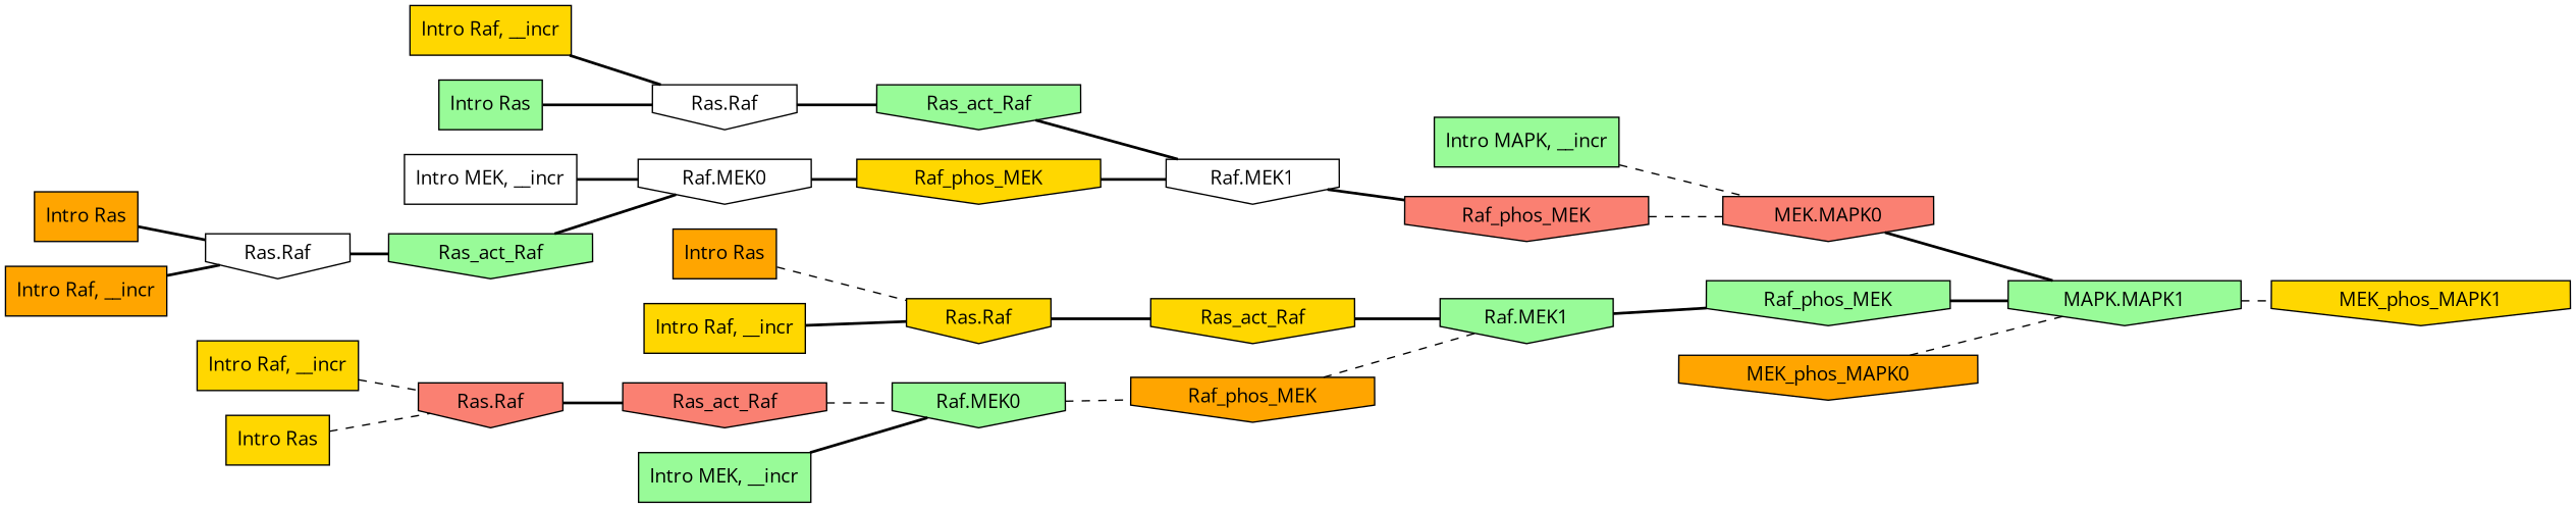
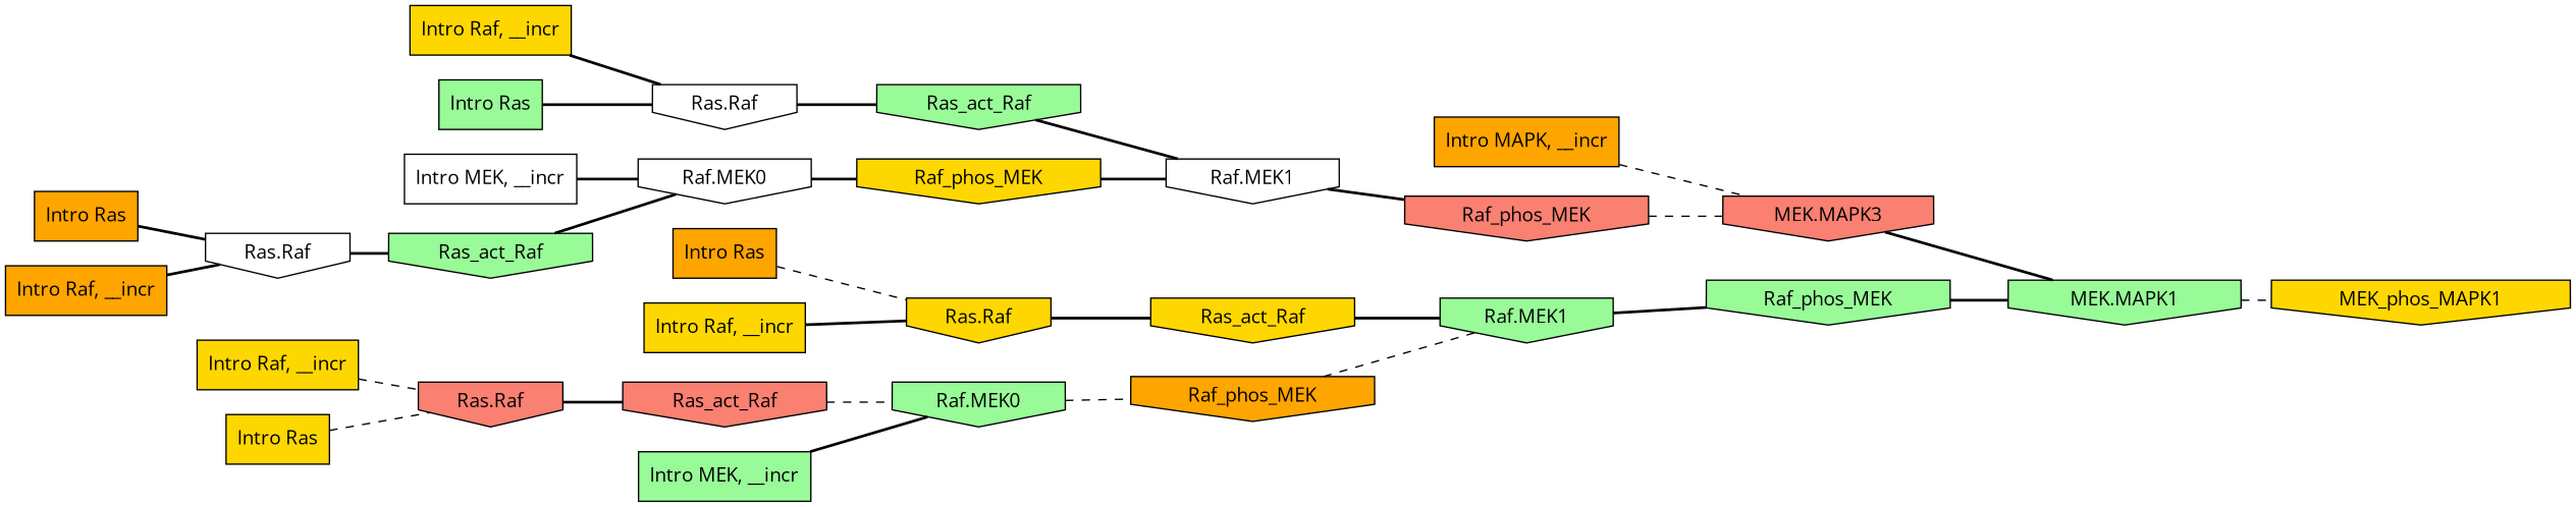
  digraph {
    fontname="Open Sans"
    rankdir=LR
    ranksep=0.30
    node [fillcolor=gold fontname="Open Sans" shape=invhouse style=filled]
    edge [color="0.000 0.000 0.000" dir=none fontname="Open Sans" style=bold]
    n1 [fillcolor=orange label="Intro Ras" shape=rectangle]
    n2 [label="Ras.Raf"]
    n3 [label=Ras_act_Raf]
    n4 [label="Intro Ras" shape=rectangle]
    n5 [fillcolor=salmon label="Ras.Raf"]
    n6 [fillcolor=salmon label=Ras_act_Raf]
    n7 [fillcolor=palegreen label="Intro Ras" shape=rectangle]
    n8 [fillcolor=white label="Ras.Raf"]
    n9 [fillcolor=palegreen label=Ras_act_Raf]
    n10 [fillcolor=orange label="Intro Ras" shape=rectangle]
    n11 [fillcolor=white label="Ras.Raf"]
    n12 [fillcolor=palegreen label=Ras_act_Raf]
    n13 [label="Intro Raf, __incr" shape=rectangle]
    n14 [fillcolor=orange label="Intro Raf, __incr" shape=rectangle]
    n15 [label="Intro Raf, __incr" shape=rectangle]
    n16 [label="Intro Raf, __incr" shape=rectangle]
    n17 [fillcolor=palegreen label="Intro MEK, __incr" shape=rectangle]
    n18 [fillcolor=palegreen label="Raf.MEK0"]
    n19 [fillcolor=orange label=Raf_phos_MEK]
    n20 [fillcolor=white label="Intro MEK, __incr" shape=rectangle]
    n21 [fillcolor=white label="Raf.MEK0"]
    n22 [label=Raf_phos_MEK]
-   n23 [fillcolor=palegreen label="Intro MAPK, __incr" shape=rectangle]
-   n24 [fillcolor=salmon label="MEK.MAPK0"]
-   n25 [fillcolor=palegreen label="MAPK.MAPK1"]
+   n23 [fillcolor=orange label="Intro MAPK, __incr" shape=rectangle]
+   n24 [fillcolor=salmon label="MEK.MAPK3"]
+   n25 [fillcolor=palegreen label="MEK.MAPK1"]
    n26 [fillcolor=white label="Raf.MEK1"]
    n27 [fillcolor=palegreen label="Raf.MEK1"]
    n28 [fillcolor=salmon label=Raf_phos_MEK]
    n29 [fillcolor=palegreen label=Raf_phos_MEK]
    n30 [label=MEK_phos_MAPK1]
-   n31 [fillcolor=orange label=MEK_phos_MAPK0]
    n1 -> n2 [style=dashed]
    n2 -> n3
    n3 -> n27
    n4 -> n5 [style=dashed]
    n5 -> n6
    n6 -> n18 [style=dashed]
    n7 -> n8
    n8 -> n9
    n9 -> n26
    n10 -> n11
    n11 -> n12
    n12 -> n21
    n13 -> n2
    n14 -> n11
    n15 -> n5 [style=dashed]
    n16 -> n8
    n17 -> n18
    n18 -> n19 [style=dashed]
    n19 -> n27 [style=dashed]
    n20 -> n21
    n21 -> n22
    n22 -> n26
    n23 -> n24 [style=dashed]
    n24 -> n25
    n25 -> n30 [style=dashed]
    n26 -> n28
    n27 -> n29
    n28 -> n24 [style=dashed]
    n29 -> n25
-   n31 -> n25 [style=dashed]
  }
